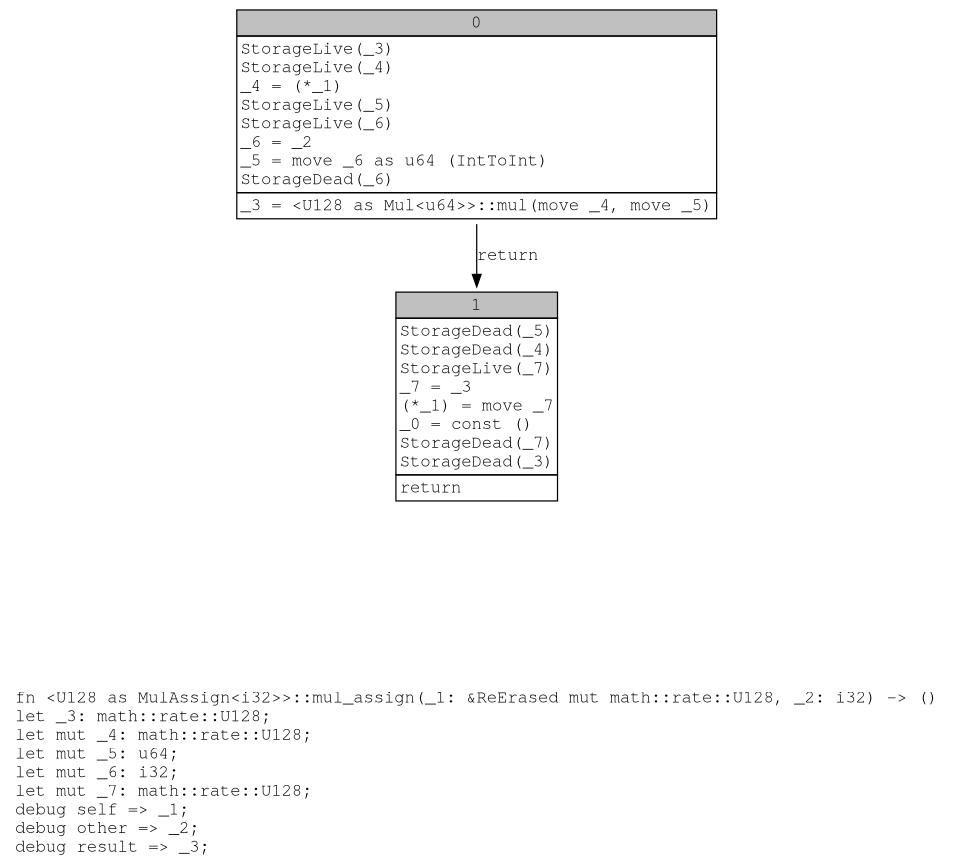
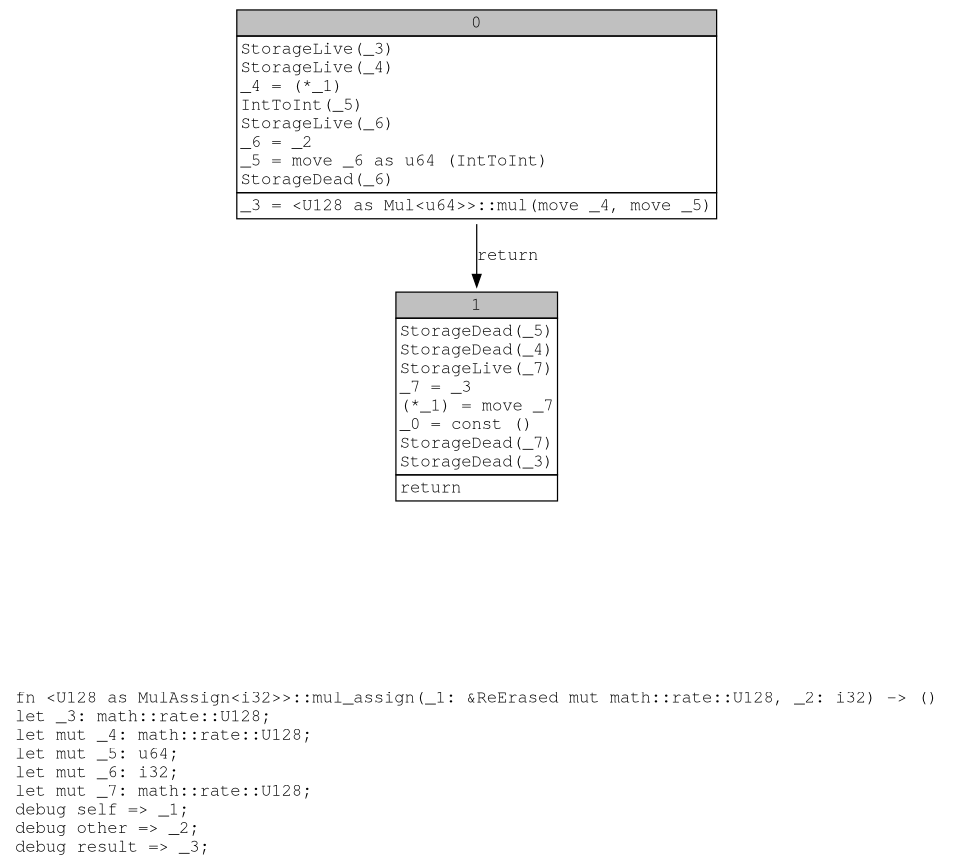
  digraph {
    fontname="Courier, monospace"
    label=<fn &lt;U128 as MulAssign&lt;i32&gt;&gt;::mul_assign(_1: &amp;ReErased mut math::rate::U128, _2: i32) -&gt; ()<br align="left"/>let _3: math::rate::U128;<br align="left"/>let mut _4: math::rate::U128;<br align="left"/>let mut _5: u64;<br align="left"/>let mut _6: i32;<br align="left"/>let mut _7: math::rate::U128;<br align="left"/>debug self =&gt; _1;<br align="left"/>debug other =&gt; _2;<br align="left"/>debug result =&gt; _3;<br align="left"/>>
    node [fontname="Courier, monospace" shape=none]
-   n1 [label=<<table border="0" cellborder="1" cellspacing="0"><tr><td bgcolor="gray" align="center" colspan="1">0</td></tr><tr><td align="left" balign="left">StorageLive(_3)<br/>StorageLive(_4)<br/>_4 = (*_1)<br/>StorageLive(_5)<br/>StorageLive(_6)<br/>_6 = _2<br/>_5 = move _6 as u64 (IntToInt)<br/>StorageDead(_6)<br/></td></tr><tr><td align="left">_3 = &lt;U128 as Mul&lt;u64&gt;&gt;::mul(move _4, move _5)</td></tr></table>>]
+   n1 [label=<<table border="0" cellborder="1" cellspacing="0"><tr><td bgcolor="gray" align="center" colspan="1">0</td></tr><tr><td align="left" balign="left">StorageLive(_3)<br/>StorageLive(_4)<br/>_4 = (*_1)<br/>IntToInt(_5)<br/>StorageLive(_6)<br/>_6 = _2<br/>_5 = move _6 as u64 (IntToInt)<br/>StorageDead(_6)<br/></td></tr><tr><td align="left">_3 = &lt;U128 as Mul&lt;u64&gt;&gt;::mul(move _4, move _5)</td></tr></table>>]
    n2 [label=<<table border="0" cellborder="1" cellspacing="0"><tr><td bgcolor="gray" align="center" colspan="1">1</td></tr><tr><td align="left" balign="left">StorageDead(_5)<br/>StorageDead(_4)<br/>StorageLive(_7)<br/>_7 = _3<br/>(*_1) = move _7<br/>_0 = const ()<br/>StorageDead(_7)<br/>StorageDead(_3)<br/></td></tr><tr><td align="left">return</td></tr></table>>]
    n1 -> n2 [fontname="Courier, monospace" label=return]
  }
